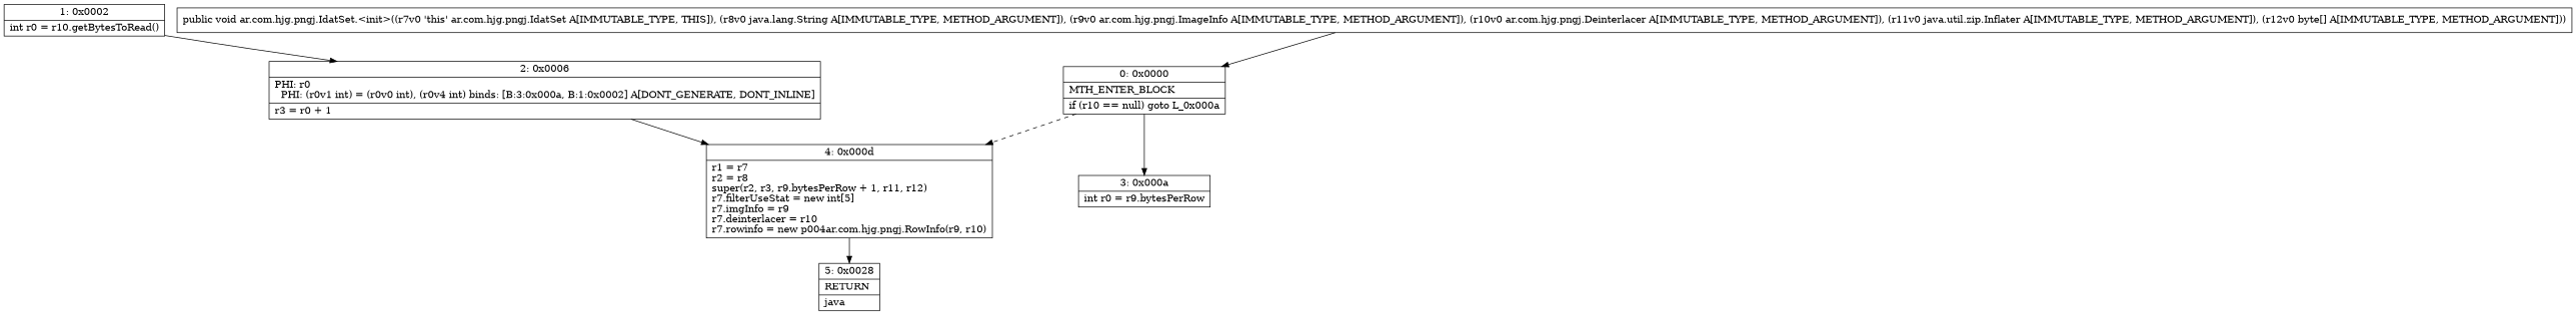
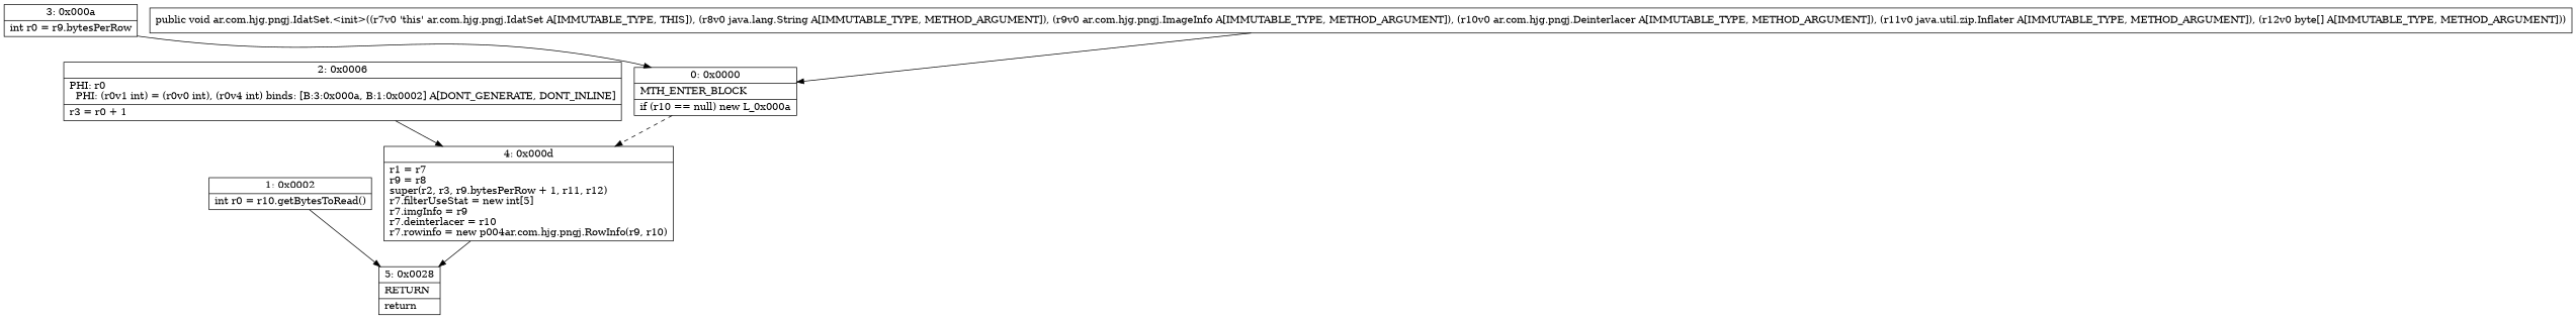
  digraph {
    node [shape=record]
-   n1 [label="{0\:\ 0x0000|MTH_ENTER_BLOCK\l|if (r10 == null) goto L_0x000a\l}"]
+   n1 [label="{0\:\ 0x0000|MTH_ENTER_BLOCK\l|if (r10 == null) new L_0x000a\l}"]
    n2 [label="{3\:\ 0x000a|int r0 = r9.bytesPerRow\l}"]
-   n3 [label="{4\:\ 0x000d|r1 = r7\lr2 = r8\lsuper(r2, r3, r9.bytesPerRow + 1, r11, r12)\lr7.filterUseStat = new int[5]\lr7.imgInfo = r9\lr7.deinterlacer = r10\lr7.rowinfo = new p004ar.com.hjg.pngj.RowInfo(r9, r10)\l}"]
+   n3 [label="{4\:\ 0x000d|r1 = r7\lr9 = r8\lsuper(r2, r3, r9.bytesPerRow + 1, r11, r12)\lr7.filterUseStat = new int[5]\lr7.imgInfo = r9\lr7.deinterlacer = r10\lr7.rowinfo = new p004ar.com.hjg.pngj.RowInfo(r9, r10)\l}"]
    n4 [label="{1\:\ 0x0002|int r0 = r10.getBytesToRead()\l}"]
    n5 [label="{2\:\ 0x0006|PHI: r0 \l  PHI: (r0v1 int) = (r0v0 int), (r0v4 int) binds: [B:3:0x000a, B:1:0x0002] A[DONT_GENERATE, DONT_INLINE]\l|r3 = r0 + 1\l}"]
-   n6 [label="{5\:\ 0x0028|RETURN\l|java\l}"]
+   n6 [label="{5\:\ 0x0028|RETURN\l|return\l}"]
    n7 [label="{public void ar.com.hjg.pngj.IdatSet.\<init\>((r7v0 'this' ar.com.hjg.pngj.IdatSet A[IMMUTABLE_TYPE, THIS]), (r8v0 java.lang.String A[IMMUTABLE_TYPE, METHOD_ARGUMENT]), (r9v0 ar.com.hjg.pngj.ImageInfo A[IMMUTABLE_TYPE, METHOD_ARGUMENT]), (r10v0 ar.com.hjg.pngj.Deinterlacer A[IMMUTABLE_TYPE, METHOD_ARGUMENT]), (r11v0 java.util.zip.Inflater A[IMMUTABLE_TYPE, METHOD_ARGUMENT]), (r12v0 byte[] A[IMMUTABLE_TYPE, METHOD_ARGUMENT])) }"]
-   n1 -> n2
+   n2 -> n1
    n1 -> n3 [style=dashed]
    n3 -> n6
-   n4 -> n5
+   n4 -> n6
    n5 -> n3
    n7 -> n1
  }
